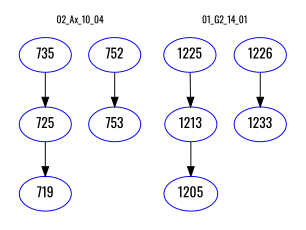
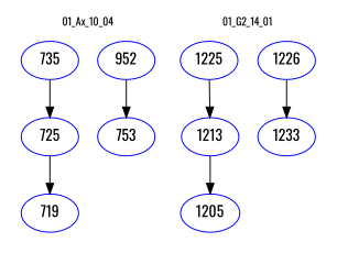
  digraph {
    fontname=Oswald
    node [color=blue fontname=Oswald]
    edge [color=black fontname=Oswald]
-   n1 [label=752]
+   n1 [label=952]
    n2 [label=735]
    n3 [label=753]
    n4 [label=725]
    n5 [label=719]
    n6 [label=1226]
    n7 [label=1225]
    n8 [label=1233]
    n9 [label=1213]
    n10 [label=1205]
    subgraph cluster_1 {
      color=white
      fontsize=10
-     label="02_Ax_10_04"
+     label="01_Ax_10_04"
      n1
      n2
      n3
      n4
      n5
    }
    subgraph cluster_2 {
      color=white
      fontsize=10
      label="01_G2_14_01"
      n6
      n7
      n8
      n9
      n10
    }
    n1 -> n3
    n2 -> n4
    n4 -> n5
    n6 -> n8
    n7 -> n9
    n9 -> n10
  }
